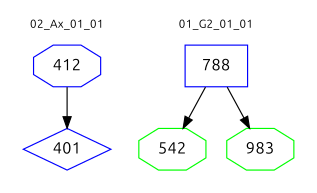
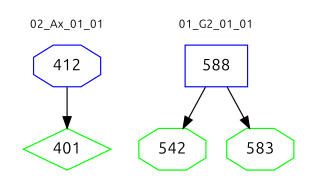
  digraph {
    fontname=Ubuntu
    node [color=green fontname=Ubuntu shape=octagon]
    edge [color=black fontname=Ubuntu]
    n1 [color=blue label=412]
-   n2 [color=blue label=401 shape=diamond]
-   n3 [color=blue label=788 shape=box]
+   n2 [label=401 shape=diamond]
+   n3 [color=blue label=588 shape=box]
    n4 [label=542]
-   n5 [label=983]
+   n5 [label=583]
    subgraph cluster_1 {
      color=white
      fontsize=10
      label="02_Ax_01_01"
      n1
      n2
    }
    subgraph cluster_2 {
      color=white
      fontsize=10
      label="01_G2_01_01"
      n3
      n4
      n5
    }
    n1 -> n2
    n3 -> n4
    n3 -> n5
  }
